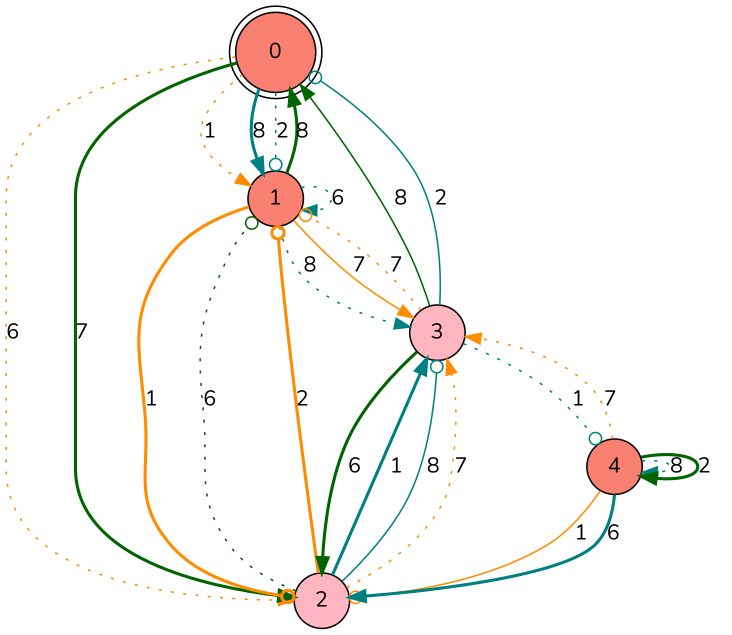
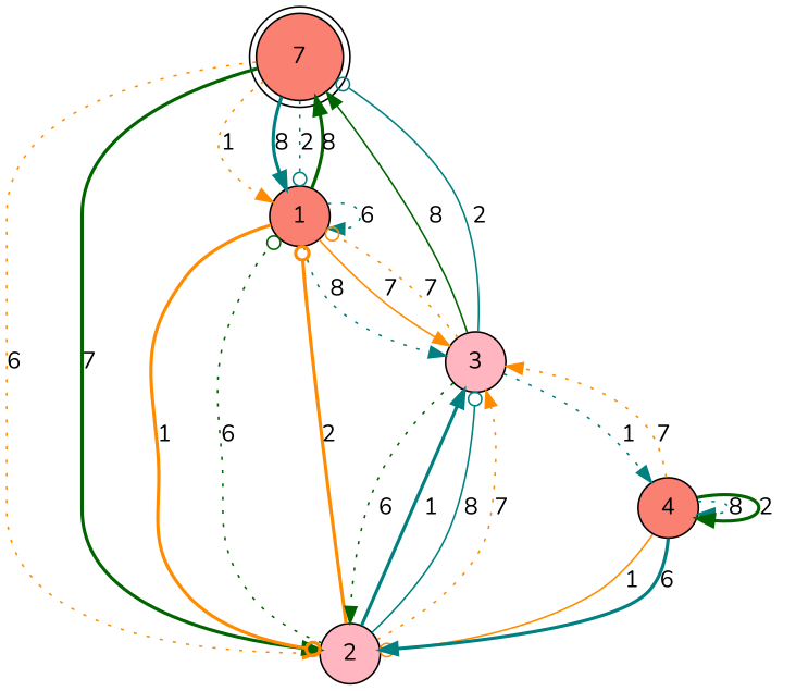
  digraph {
    fontname=Nunito
    node [fillcolor=salmon fontname=Nunito shape=circle style=filled]
    edge [arrowhead=normal color=teal fontname=Nunito style=dotted]
-   n1 [label=0 shape=doublecircle]
+   n1 [label=7 shape=doublecircle]
    n2 [label=1]
    n3 [fillcolor=lightpink label=2]
    n4 [fillcolor=lightpink label=3]
    n5 [label=4]
    n1 -> n2 [color=darkorange label=1]
    n1 -> n2 [label=8 style=bold]
    n1 -> n2 [arrowhead=odot label=2]
    n1 -> n3 [color=darkorange label=6]
    n1 -> n3 [color=darkgreen label=7 style=bold]
    n2 -> n1 [color=darkgreen label=8 style=bold]
    n2 -> n2 [label=6]
    n2 -> n3 [arrowhead=odot color=darkorange label=1 style=bold]
    n2 -> n4 [label=8]
    n2 -> n4 [color=darkorange label=7 style=solid]
    n3 -> n2 [arrowhead=odot color=darkgreen label=6]
    n3 -> n2 [arrowhead=odot color=darkorange label=2 style=bold]
    n3 -> n4 [label=1 style=bold]
    n3 -> n4 [arrowhead=odot label=8 style=solid]
    n3 -> n4 [color=darkorange label=7]
    n4 -> n1 [color=darkgreen label=8 style=solid]
    n4 -> n1 [arrowhead=odot label=2 style=solid]
    n4 -> n2 [arrowhead=odot color=darkorange label=7]
-   n4 -> n3 [color=darkgreen label=6 style=bold]
-   n4 -> n5 [arrowhead=odot label=1]
+   n4 -> n3 [color=darkgreen label=6]
+   n4 -> n5 [label=1]
    n5 -> n3 [arrowhead=odot color=darkorange label=1 style=solid]
    n5 -> n3 [label=6 style=bold]
    n5 -> n4 [color=darkorange label=7]
    n5 -> n5 [label=8]
    n5 -> n5 [color=darkgreen label=2 style=bold]
  }
